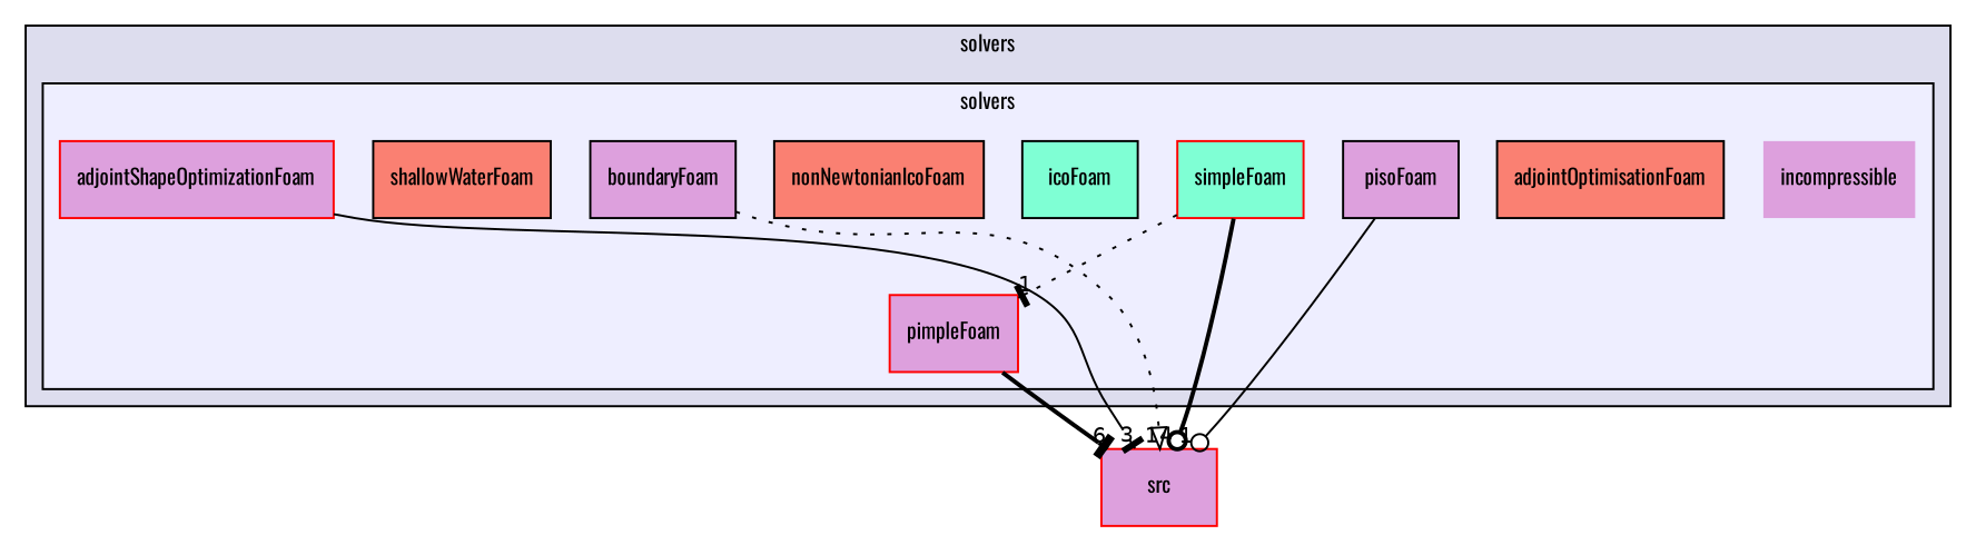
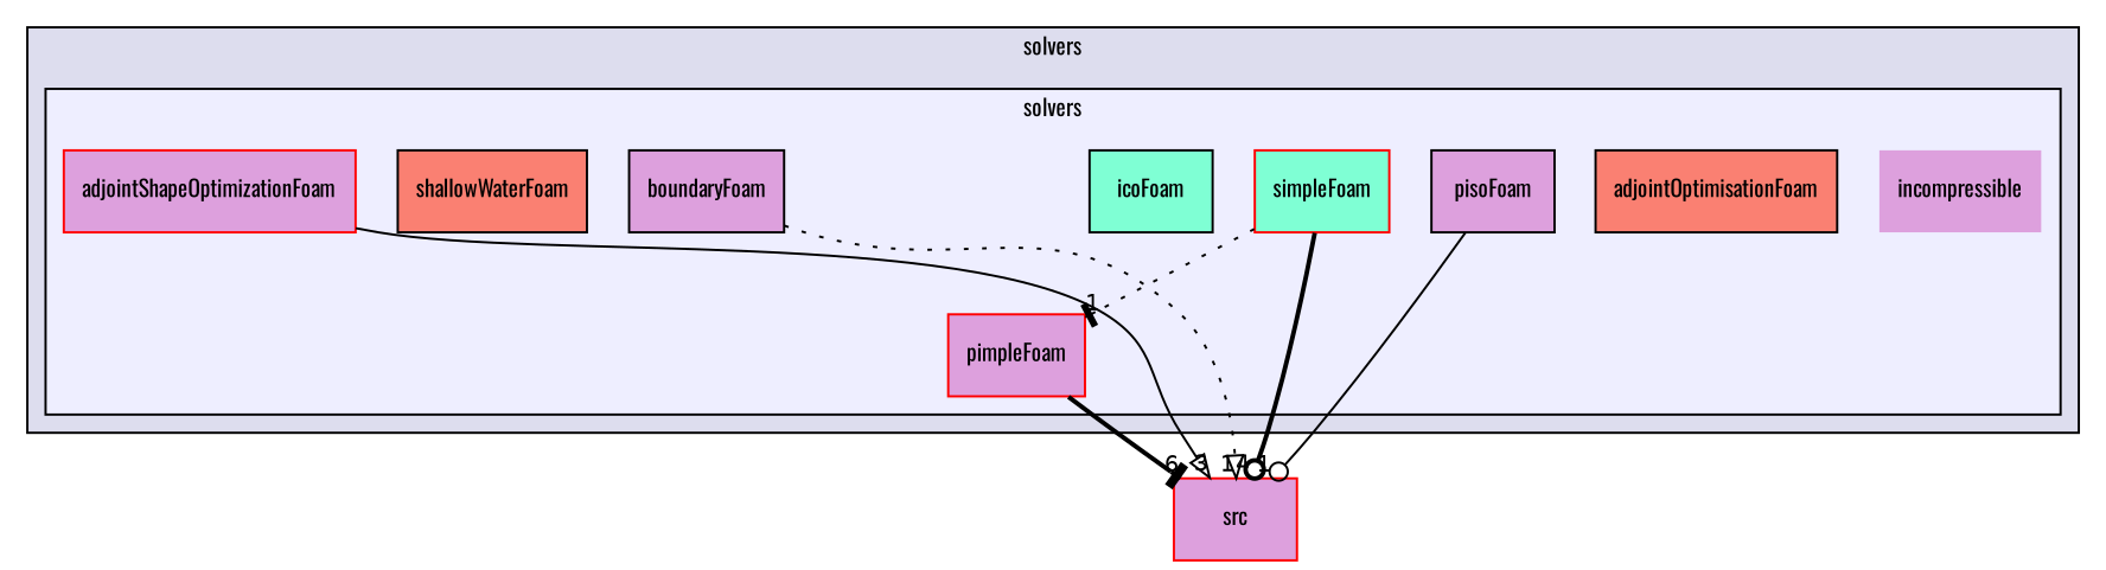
  digraph {
    compound=true
    fontname=Oswald
    node [fontname=Oswald fontsize=10 shape=box style=filled fillcolor=plum color=black]
    edge [headlabel=1 labeldistance=1.5 labelfontname=Helvetica labelfontsize=10 style=solid arrowhead=onormal fontname=Oswald]
    n1 [label=incompressible shape=plaintext color=""]
    n2 [fillcolor=salmon label=adjointOptimisationFoam]
    n3 [color=red label=adjointShapeOptimizationFoam]
    n4 [label=boundaryFoam]
    n5 [fillcolor=aquamarine label=icoFoam]
-   n6 [fillcolor=salmon label=nonNewtonianIcoFoam]
    n7 [color=red label=pimpleFoam]
    n8 [label=pisoFoam]
    n9 [fillcolor=salmon label=shallowWaterFoam]
    n10 [color=red fillcolor=aquamarine label=simpleFoam]
    n11 [color=red label=src]
    subgraph cluster_1 {
      bgcolor="#ddddee"
      fontsize=10
      label=solvers
      pencolor=black
      subgraph cluster_2 {
        bgcolor="#eeeeff"
        fontsize=10
        pencolor=black
        n1
        n2
        n3
        n4
        n5
-       n6
        n7
        n8
        n9
        n10
      }
    }
-   n3 -> n11 [headlabel=3 arrowhead=tee]
+   n3 -> n11 [headlabel=3]
    n4 -> n11 [style=dotted]
    n7 -> n11 [headlabel=6 style=bold arrowhead=tee]
    n8 -> n11 [arrowhead=odot]
    n10 -> n7 [style=dotted arrowhead=tee]
    n10 -> n11 [headlabel=4 style=bold arrowhead=odot]
  }
